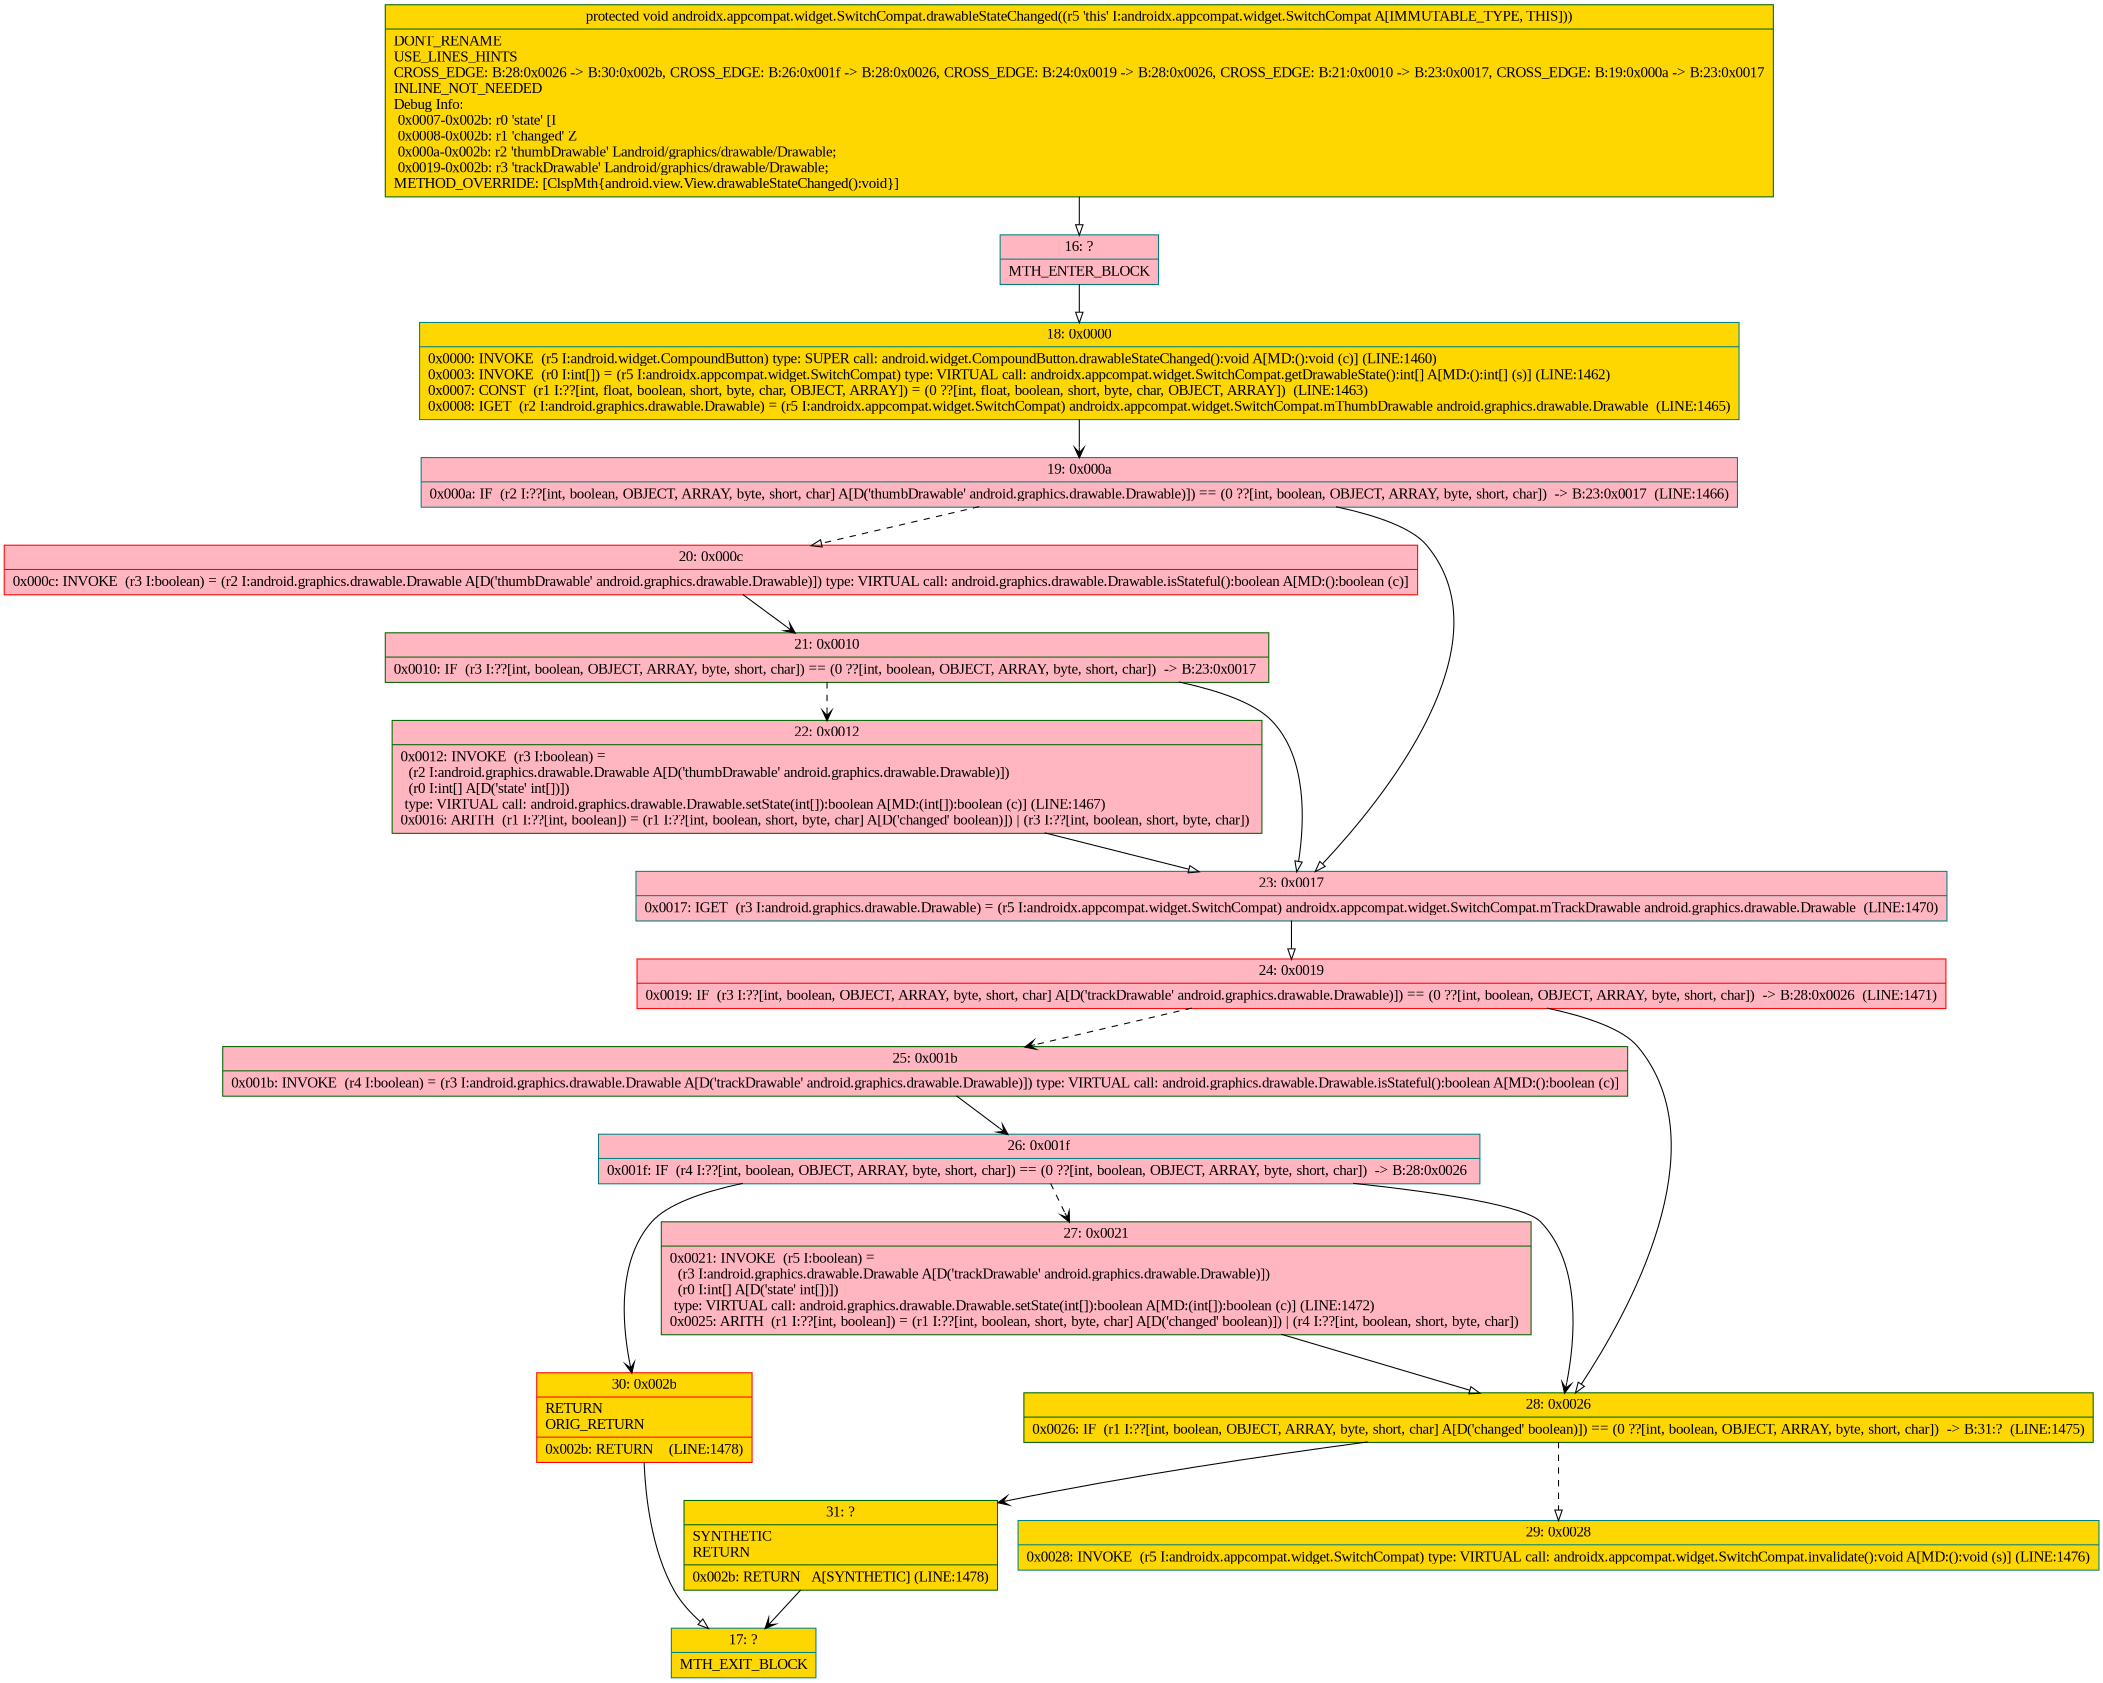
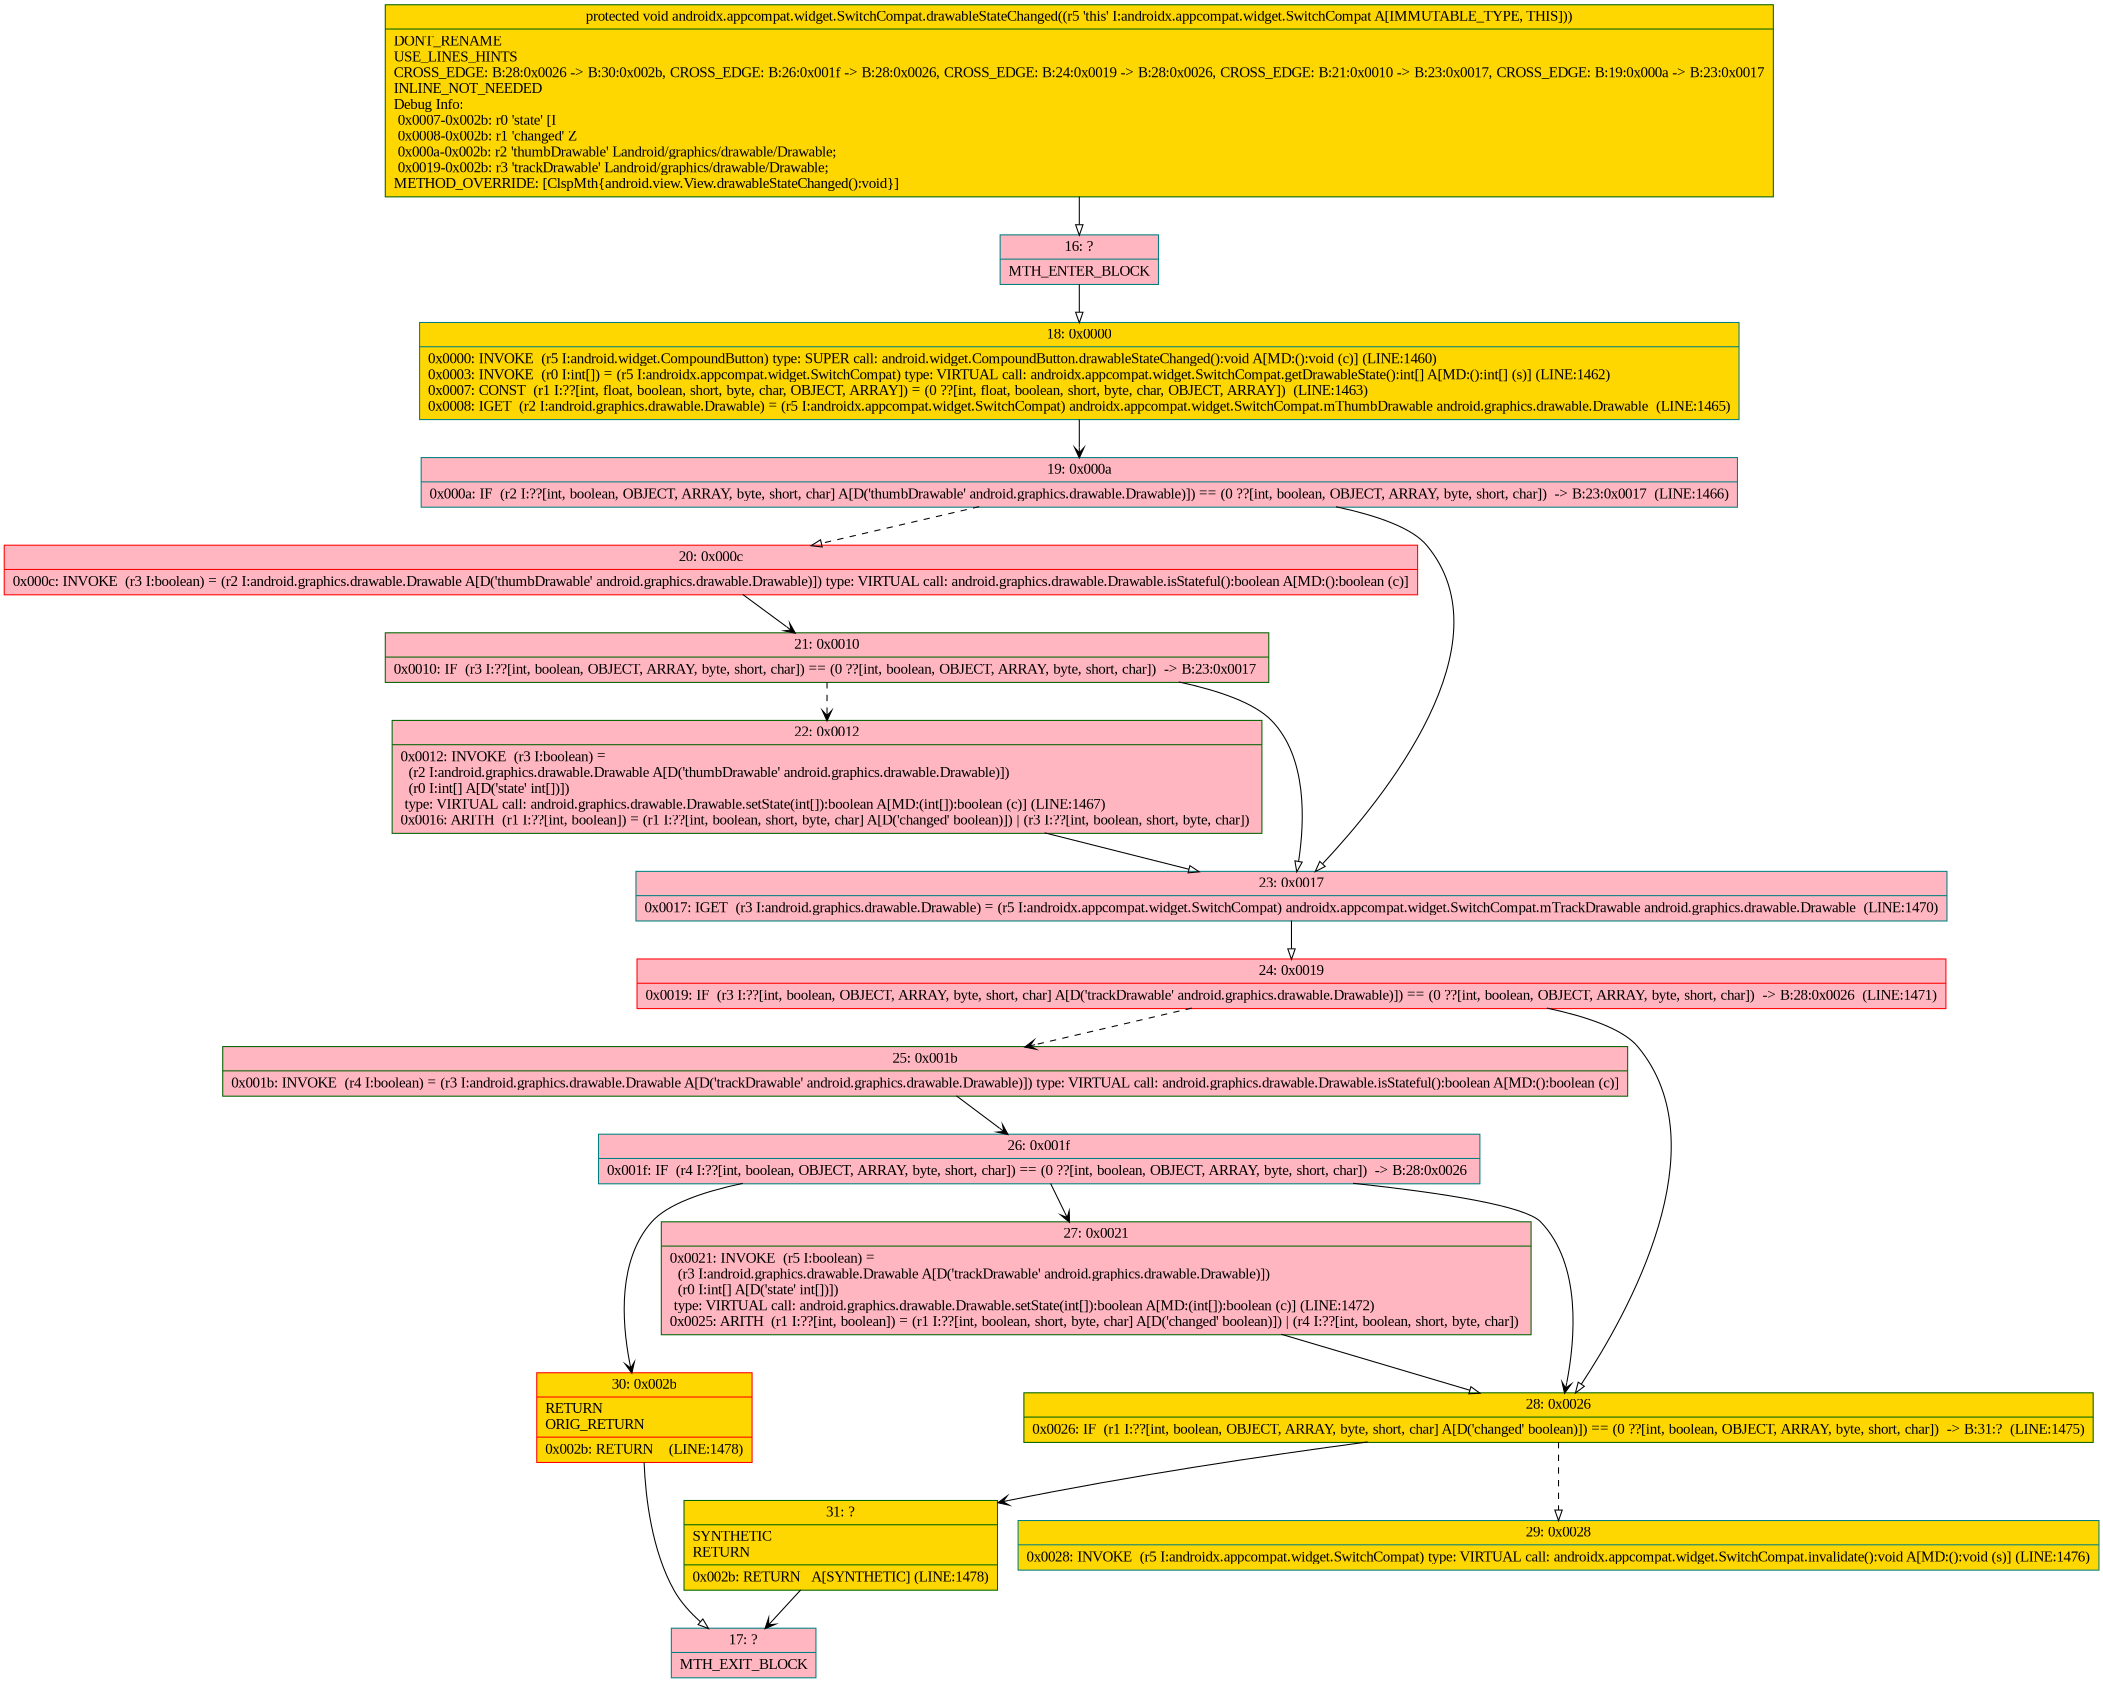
  digraph {
    fontname="Liberation Serif"
    node [color=teal fillcolor=lightpink fontname="Liberation Serif" shape=record style=filled]
    edge [arrowhead=onormal fontname="Liberation Serif"]
    n1 [label="{16\:\ ?|MTH_ENTER_BLOCK\l}"]
    n2 [fillcolor=gold label="{18\:\ 0x0000|0x0000: INVOKE  (r5 I:android.widget.CompoundButton) type: SUPER call: android.widget.CompoundButton.drawableStateChanged():void A[MD:():void (c)] (LINE:1460)\l0x0003: INVOKE  (r0 I:int[]) = (r5 I:androidx.appcompat.widget.SwitchCompat) type: VIRTUAL call: androidx.appcompat.widget.SwitchCompat.getDrawableState():int[] A[MD:():int[] (s)] (LINE:1462)\l0x0007: CONST  (r1 I:??[int, float, boolean, short, byte, char, OBJECT, ARRAY]) = (0 ??[int, float, boolean, short, byte, char, OBJECT, ARRAY])  (LINE:1463)\l0x0008: IGET  (r2 I:android.graphics.drawable.Drawable) = (r5 I:androidx.appcompat.widget.SwitchCompat) androidx.appcompat.widget.SwitchCompat.mThumbDrawable android.graphics.drawable.Drawable  (LINE:1465)\l}"]
    n3 [label="{19\:\ 0x000a|0x000a: IF  (r2 I:??[int, boolean, OBJECT, ARRAY, byte, short, char] A[D('thumbDrawable' android.graphics.drawable.Drawable)]) == (0 ??[int, boolean, OBJECT, ARRAY, byte, short, char])  \-\> B:23:0x0017  (LINE:1466)\l}"]
    n4 [color=red label="{20\:\ 0x000c|0x000c: INVOKE  (r3 I:boolean) = (r2 I:android.graphics.drawable.Drawable A[D('thumbDrawable' android.graphics.drawable.Drawable)]) type: VIRTUAL call: android.graphics.drawable.Drawable.isStateful():boolean A[MD:():boolean (c)]\l}"]
    n5 [label="{23\:\ 0x0017|0x0017: IGET  (r3 I:android.graphics.drawable.Drawable) = (r5 I:androidx.appcompat.widget.SwitchCompat) androidx.appcompat.widget.SwitchCompat.mTrackDrawable android.graphics.drawable.Drawable  (LINE:1470)\l}"]
    n6 [color=darkgreen label="{21\:\ 0x0010|0x0010: IF  (r3 I:??[int, boolean, OBJECT, ARRAY, byte, short, char]) == (0 ??[int, boolean, OBJECT, ARRAY, byte, short, char])  \-\> B:23:0x0017 \l}"]
    n7 [color=red label="{24\:\ 0x0019|0x0019: IF  (r3 I:??[int, boolean, OBJECT, ARRAY, byte, short, char] A[D('trackDrawable' android.graphics.drawable.Drawable)]) == (0 ??[int, boolean, OBJECT, ARRAY, byte, short, char])  \-\> B:28:0x0026  (LINE:1471)\l}"]
    n8 [color=darkgreen label="{22\:\ 0x0012|0x0012: INVOKE  (r3 I:boolean) = \l  (r2 I:android.graphics.drawable.Drawable A[D('thumbDrawable' android.graphics.drawable.Drawable)])\l  (r0 I:int[] A[D('state' int[])])\l type: VIRTUAL call: android.graphics.drawable.Drawable.setState(int[]):boolean A[MD:(int[]):boolean (c)] (LINE:1467)\l0x0016: ARITH  (r1 I:??[int, boolean]) = (r1 I:??[int, boolean, short, byte, char] A[D('changed' boolean)]) \| (r3 I:??[int, boolean, short, byte, char]) \l}"]
    n9 [color=darkgreen label="{25\:\ 0x001b|0x001b: INVOKE  (r4 I:boolean) = (r3 I:android.graphics.drawable.Drawable A[D('trackDrawable' android.graphics.drawable.Drawable)]) type: VIRTUAL call: android.graphics.drawable.Drawable.isStateful():boolean A[MD:():boolean (c)]\l}"]
    n10 [color=darkgreen fillcolor=gold label="{28\:\ 0x0026|0x0026: IF  (r1 I:??[int, boolean, OBJECT, ARRAY, byte, short, char] A[D('changed' boolean)]) == (0 ??[int, boolean, OBJECT, ARRAY, byte, short, char])  \-\> B:31:?  (LINE:1475)\l}"]
    n11 [label="{26\:\ 0x001f|0x001f: IF  (r4 I:??[int, boolean, OBJECT, ARRAY, byte, short, char]) == (0 ??[int, boolean, OBJECT, ARRAY, byte, short, char])  \-\> B:28:0x0026 \l}"]
    n12 [fillcolor=gold label="{29\:\ 0x0028|0x0028: INVOKE  (r5 I:androidx.appcompat.widget.SwitchCompat) type: VIRTUAL call: androidx.appcompat.widget.SwitchCompat.invalidate():void A[MD:():void (s)] (LINE:1476)\l}"]
    n13 [color=darkgreen fillcolor=gold label="{31\:\ ?|SYNTHETIC\lRETURN\l|0x002b: RETURN   A[SYNTHETIC] (LINE:1478)\l}"]
    n14 [color=darkgreen label="{27\:\ 0x0021|0x0021: INVOKE  (r5 I:boolean) = \l  (r3 I:android.graphics.drawable.Drawable A[D('trackDrawable' android.graphics.drawable.Drawable)])\l  (r0 I:int[] A[D('state' int[])])\l type: VIRTUAL call: android.graphics.drawable.Drawable.setState(int[]):boolean A[MD:(int[]):boolean (c)] (LINE:1472)\l0x0025: ARITH  (r1 I:??[int, boolean]) = (r1 I:??[int, boolean, short, byte, char] A[D('changed' boolean)]) \| (r4 I:??[int, boolean, short, byte, char]) \l}"]
    n15 [color=red fillcolor=gold label="{30\:\ 0x002b|RETURN\lORIG_RETURN\l|0x002b: RETURN    (LINE:1478)\l}"]
-   n16 [fillcolor=gold label="{17\:\ ?|MTH_EXIT_BLOCK\l}"]
+   n16 [label="{17\:\ ?|MTH_EXIT_BLOCK\l}"]
    n17 [color=darkgreen fillcolor=gold label="{protected void androidx.appcompat.widget.SwitchCompat.drawableStateChanged((r5 'this' I:androidx.appcompat.widget.SwitchCompat A[IMMUTABLE_TYPE, THIS]))  | DONT_RENAME\lUSE_LINES_HINTS\lCROSS_EDGE: B:28:0x0026 \-\> B:30:0x002b, CROSS_EDGE: B:26:0x001f \-\> B:28:0x0026, CROSS_EDGE: B:24:0x0019 \-\> B:28:0x0026, CROSS_EDGE: B:21:0x0010 \-\> B:23:0x0017, CROSS_EDGE: B:19:0x000a \-\> B:23:0x0017\lINLINE_NOT_NEEDED\lDebug Info:\l  0x0007\-0x002b: r0 'state' [I\l  0x0008\-0x002b: r1 'changed' Z\l  0x000a\-0x002b: r2 'thumbDrawable' Landroid\/graphics\/drawable\/Drawable;\l  0x0019\-0x002b: r3 'trackDrawable' Landroid\/graphics\/drawable\/Drawable;\lMETHOD_OVERRIDE: [ClspMth\{android.view.View.drawableStateChanged():void\}]\l}"]
    n1 -> n2
    n2 -> n3 [arrowhead=vee]
    n3 -> n4 [style=dashed]
    n3 -> n5
    n4 -> n6 [arrowhead=vee]
    n5 -> n7
    n6 -> n5
    n6 -> n8 [arrowhead=vee style=dashed]
    n7 -> n9 [arrowhead=vee style=dashed]
    n7 -> n10
    n8 -> n5
    n9 -> n11 [arrowhead=vee]
    n10 -> n12 [style=dashed]
    n10 -> n13 [arrowhead=vee]
    n11 -> n10 [arrowhead=vee]
-   n11 -> n14 [arrowhead=vee style=dashed]
+   n11 -> n14 [arrowhead=vee style=solid]
    n11 -> n15 [arrowhead=vee]
    n13 -> n16 [arrowhead=vee]
    n14 -> n10
    n15 -> n16
    n17 -> n1
  }
